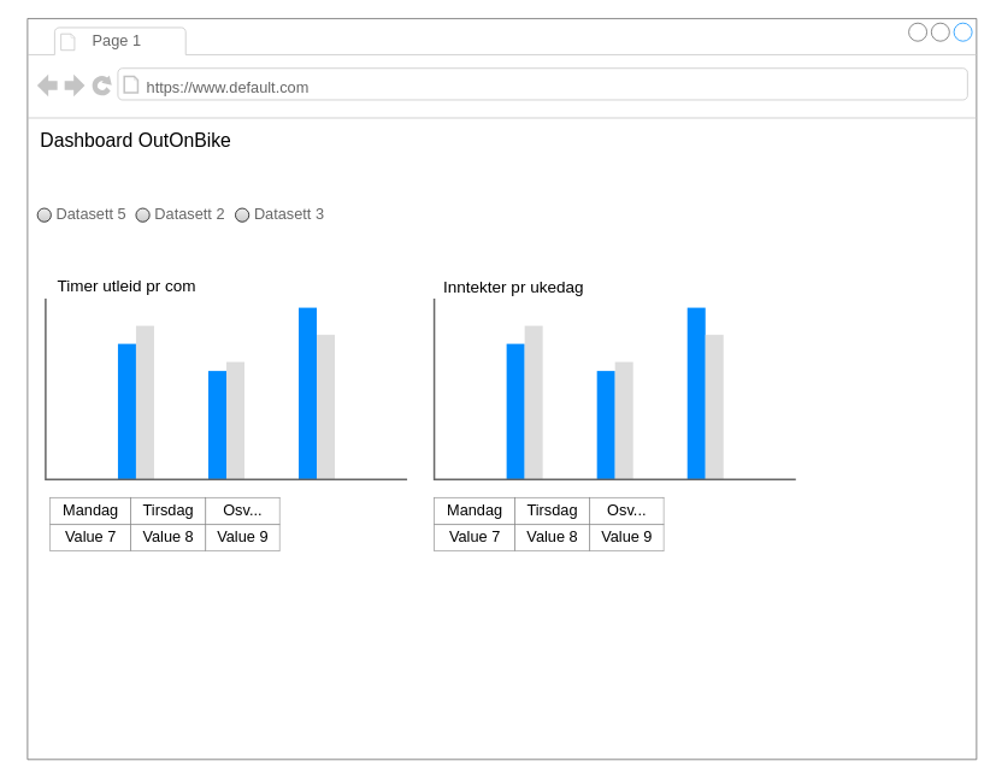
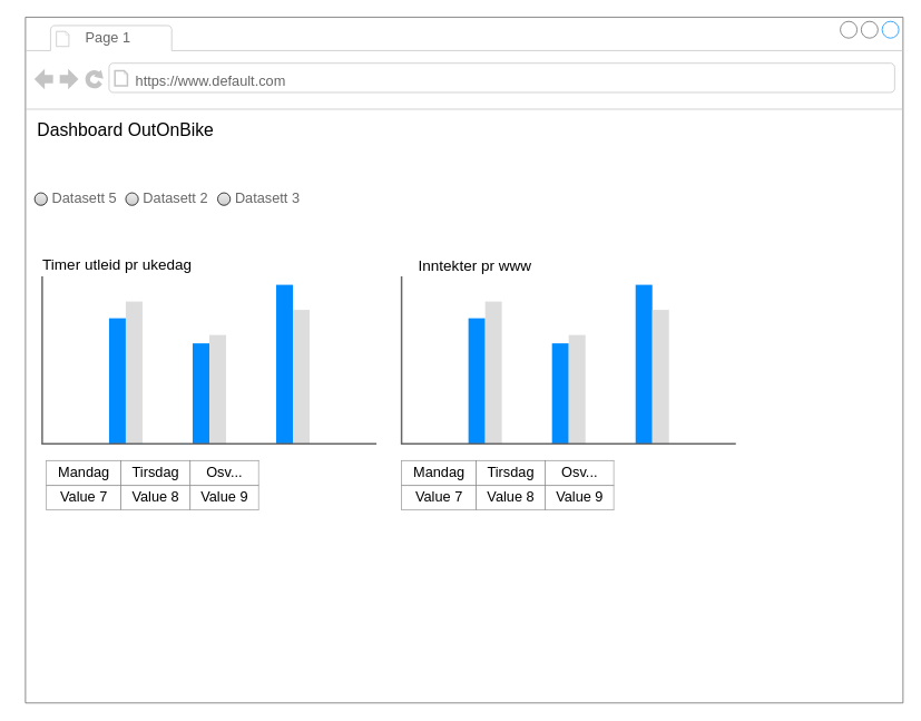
  <mxCell id="0" />
  <mxCell id="1" parent="0" />
  <mxCell id="2" value="" style="strokeWidth=1;shadow=0;dashed=0;align=center;html=1;shape=mxgraph.mockup.containers.browserWindow;rSize=0;strokeColor=#666666;mainText=,;recursiveResize=0;rounded=0;labelBackgroundColor=none;fontFamily=Verdana;fontSize=12" parent="1" vertex="1"><mxGeometry x="30" y="20" width="1050" height="820" as="geometry" /></mxCell>
  <mxCell id="3" value="Page 1" style="strokeWidth=1;shadow=0;dashed=0;align=center;html=1;shape=mxgraph.mockup.containers.anchor;fontSize=17;fontColor=#666666;align=left;" parent="2" vertex="1"><mxGeometry x="70" y="12" width="110" height="26" as="geometry" /></mxCell>
  <mxCell id="4" value="https://www.default.com" style="strokeWidth=1;shadow=0;dashed=0;align=center;html=1;shape=mxgraph.mockup.containers.anchor;rSize=0;fontSize=17;fontColor=#666666;align=left;" parent="2" vertex="1"><mxGeometry x="130" y="60" width="410" height="35" as="geometry" /></mxCell>
  <mxCell id="5" value="Datasett 5" style="shape=ellipse;fillColor=#eeeeee;strokeColor=#000000;gradientColor=#cccccc;html=1;align=left;spacingLeft=4;fontSize=17;fontColor=#666666;labelPosition=right;shadow=0;" vertex="1" parent="2"><mxGeometry x="11" y="210" width="15" height="15" as="geometry" /></mxCell>
  <mxCell id="6" value="Datasett 2" style="shape=ellipse;fillColor=#eeeeee;strokeColor=#000000;gradientColor=#cccccc;html=1;align=left;spacingLeft=4;fontSize=17;fontColor=#666666;labelPosition=right;shadow=0;" vertex="1" parent="2"><mxGeometry x="120" y="210" width="15" height="15" as="geometry" /></mxCell>
  <mxCell id="7" value="Datasett 3" style="shape=ellipse;fillColor=#eeeeee;strokeColor=#000000;gradientColor=#cccccc;html=1;align=left;spacingLeft=4;fontSize=17;fontColor=#666666;labelPosition=right;shadow=0;" vertex="1" parent="2"><mxGeometry x="230" y="210" width="15" height="15" as="geometry" /></mxCell>
  <mxCell id="8" value="" style="verticalLabelPosition=bottom;shadow=0;dashed=0;align=center;html=1;verticalAlign=top;strokeWidth=1;shape=mxgraph.mockup.graphics.columnChart;strokeColor=none;strokeColor2=none;strokeColor3=#666666;fillColor2=#008cff;fillColor3=#dddddd;" vertex="1" parent="2"><mxGeometry x="20" y="310" width="400" height="200" as="geometry" /></mxCell>
  <mxCell id="9" value="" style="verticalLabelPosition=bottom;shadow=0;dashed=0;align=center;html=1;verticalAlign=top;strokeWidth=1;shape=mxgraph.mockup.graphics.columnChart;strokeColor=none;strokeColor2=none;strokeColor3=#666666;fillColor2=#008cff;fillColor3=#dddddd;" vertex="1" parent="2"><mxGeometry x="450" y="310" width="400" height="200" as="geometry" /></mxCell>
  <mxCell id="10" value="Dashboard OutOnBike" style="text;html=1;strokeColor=none;fillColor=none;align=center;verticalAlign=middle;whiteSpace=wrap;rounded=0;fontSize=21;" vertex="1" parent="2"><mxGeometry y="110" width="240" height="50" as="geometry" /></mxCell>
- <mxCell id="11" value="&lt;font style=&quot;font-size: 18px&quot;&gt;Timer utleid pr com&lt;/font&gt;" style="text;html=1;strokeColor=none;fillColor=none;align=center;verticalAlign=middle;whiteSpace=wrap;rounded=0;fontSize=21;" vertex="1" parent="2"><mxGeometry x="-10" y="270" width="240" height="50" as="geometry" /></mxCell>
- <mxCell id="12" value="&lt;font style=&quot;font-size: 18px&quot;&gt;Inntekter pr ukedag&lt;/font&gt;" style="text;html=1;strokeColor=none;fillColor=none;align=center;verticalAlign=middle;whiteSpace=wrap;rounded=0;fontSize=21;" vertex="1" parent="2"><mxGeometry x="418" y="271" width="240" height="50" as="geometry" /></mxCell>
+ <mxCell id="11" value="&lt;font style=&quot;font-size: 18px&quot;&gt;Timer utleid pr ukedag&lt;/font&gt;" style="text;html=1;strokeColor=none;fillColor=none;align=center;verticalAlign=middle;whiteSpace=wrap;rounded=0;fontSize=21;" vertex="1" parent="2"><mxGeometry x="-10" y="270" width="240" height="50" as="geometry" /></mxCell>
+ <mxCell id="12" value="&lt;font style=&quot;font-size: 18px&quot;&gt;Inntekter pr www&lt;/font&gt;" style="text;html=1;strokeColor=none;fillColor=none;align=center;verticalAlign=middle;whiteSpace=wrap;rounded=0;fontSize=21;" vertex="1" parent="2"><mxGeometry x="418" y="271" width="240" height="50" as="geometry" /></mxCell>
  <mxCell id="13" value="&lt;table border=&quot;1&quot; width=&quot;100%&quot; style=&quot;width: 100%; height: 100%; border-collapse: collapse; font-size: 17px;&quot;&gt;&lt;tbody style=&quot;font-size: 17px;&quot;&gt;&lt;tr style=&quot;font-size: 17px;&quot;&gt;&lt;td align=&quot;center&quot; style=&quot;font-size: 17px;&quot;&gt;Mandag&lt;/td&gt;&lt;td align=&quot;center&quot; style=&quot;font-size: 17px;&quot;&gt;Tirsdag&lt;/td&gt;&lt;td align=&quot;center&quot; style=&quot;font-size: 17px;&quot;&gt;Osv...&lt;/td&gt;&lt;/tr&gt;&lt;tr style=&quot;font-size: 17px;&quot;&gt;&lt;td align=&quot;center&quot; style=&quot;font-size: 17px;&quot;&gt;Value 7&lt;/td&gt;&lt;td align=&quot;center&quot; style=&quot;font-size: 17px;&quot;&gt;Value 8&lt;/td&gt;&lt;td align=&quot;center&quot; style=&quot;font-size: 17px;&quot;&gt;Value 9&lt;/td&gt;&lt;/tr&gt;&lt;/tbody&gt;&lt;/table&gt;" style="text;html=1;strokeColor=none;fillColor=none;overflow=fill;fontSize=17;" vertex="1" parent="2"><mxGeometry x="25" y="530" width="255" height="60" as="geometry" /></mxCell>
  <mxCell id="14" value="&lt;table border=&quot;1&quot; width=&quot;100%&quot; style=&quot;width: 100%; height: 100%; border-collapse: collapse; font-size: 17px;&quot;&gt;&lt;tbody style=&quot;font-size: 17px;&quot;&gt;&lt;tr style=&quot;font-size: 17px;&quot;&gt;&lt;td align=&quot;center&quot; style=&quot;font-size: 17px;&quot;&gt;Mandag&lt;/td&gt;&lt;td align=&quot;center&quot; style=&quot;font-size: 17px;&quot;&gt;Tirsdag&lt;/td&gt;&lt;td align=&quot;center&quot; style=&quot;font-size: 17px;&quot;&gt;Osv...&lt;/td&gt;&lt;/tr&gt;&lt;tr style=&quot;font-size: 17px;&quot;&gt;&lt;td align=&quot;center&quot; style=&quot;font-size: 17px;&quot;&gt;Value 7&lt;/td&gt;&lt;td align=&quot;center&quot; style=&quot;font-size: 17px;&quot;&gt;Value 8&lt;/td&gt;&lt;td align=&quot;center&quot; style=&quot;font-size: 17px;&quot;&gt;Value 9&lt;/td&gt;&lt;/tr&gt;&lt;/tbody&gt;&lt;/table&gt;" style="text;html=1;strokeColor=none;fillColor=none;overflow=fill;fontSize=17;" vertex="1" parent="2"><mxGeometry x="450" y="530" width="255" height="60" as="geometry" /></mxCell>
